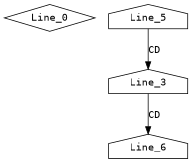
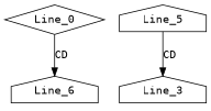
  digraph {
    fontname="DejaVu Sans Mono"
    node [fontname="DejaVu Sans Mono" shape=house]
    edge [fontname="DejaVu Sans Mono"]
    Line_0 [shape=diamond]
    Line_3
    Line_6
    Line_5
-   Line_3 -> Line_6 [label=CD]
+   Line_0 -> Line_6 [label=CD]
    Line_5 -> Line_3 [label=CD]
  }
